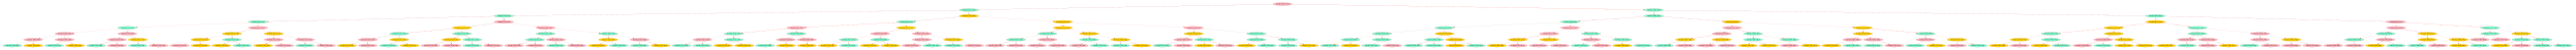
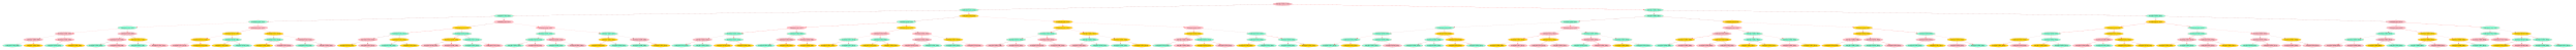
  digraph {
    fontname="Noto Serif"
    node [color=brown fillcolor=aquamarine fontname="Noto Serif" style=filled]
    edge [arrowhead=diamond color=red fontname="Noto Serif" style=solid]
    n1 [fillcolor=lightpink label="Node{data=[3571, 3571]}"]
    n2 [color=red label="Node{data=[2211, 2211]}"]
    n3 [color=red label="Node{data=[3925, 3925]}"]
    n4 [color=red label="Node{data=[1529, 1529]}"]
    n5 [fillcolor=gold label="Node{data=[3539, 3539]}"]
    n6 [color=red label="Node{data=[3683, 3683]}"]
    n7 [label="Node{data=[6855, 6855]}"]
    n8 [color=red label="Node{data=[1513, 1513]}"]
    n9 [color=red fillcolor=lightpink label="Node{data=[2153, 2153]}"]
    n10 [color=red label="Node{data=[3470, 3470]}"]
    n11 [color=red fillcolor=gold label="Node{data=[3555, 3555]}"]
    n12 [label="Node{data=[1505, 1505]}"]
    n13 [color=red fillcolor=lightpink label="Node{data=[1521, 1521]}"]
    n14 [color=red fillcolor=gold label="Node{data=[2145, 2145]}"]
    n15 [color=red fillcolor=lightpink label="Node{data=[2203, 2203]}"]
    n16 [fillcolor=lightpink label="Node{data=[1501, 1501]}"]
    n17 [fillcolor=lightpink label="Node{data=[1509, 1509]}"]
    n18 [fillcolor=gold label="Node{data=[1517, 1517]}"]
    n19 [color=red fillcolor=gold label="Node{data=[1525, 1525]}"]
    n20 [fillcolor=lightpink label="Node{data=[1499, 1499]}"]
    n21 [color=red fillcolor=lightpink label="Node{data=[1503, 1503]}"]
    n22 [color=red fillcolor=lightpink label="Node{data=[1507, 1507]}"]
    n23 [fillcolor=gold label="Node{data=[1511, 1511]}"]
    n24 [label="Node{data=[1498, 1498]}"]
    n25 [color=red fillcolor=gold label="Node{data=[1500, 1500]}"]
    n26 [label="Node{data=[1502, 1502]}"]
    n27 [color=red fillcolor=gold label="Node{data=[1504, 1504]}"]
    n28 [color=red label="Node{data=[1506, 1506]}"]
    n29 [color=red fillcolor=lightpink label="Node{data=[1508, 1508]}"]
    n30 [label="Node{data=[1510, 1510]}"]
    n31 [color=red fillcolor=lightpink label="Node{data=[1512, 1512]}"]
    n32 [color=red fillcolor=gold label="Node{data=[1515, 1515]}"]
    n33 [color=red label="Node{data=[1519, 1519]}"]
-   n34 [color=red fillcolor=lightpink label="Node{data=[1523, 1523]}"]
+   n34 [color=red label="Node{data=[1523, 1523]}"]
    n35 [fillcolor=lightpink label="Node{data=[1527, 1527]}"]
    n36 [color=red fillcolor=lightpink label="Node{data=[1514, 1514]}"]
    n37 [color=red fillcolor=gold label="Node{data=[1516, 1516]}"]
    n38 [fillcolor=gold label="Node{data=[1518, 1518]}"]
    n39 [label="Node{data=[1520, 1520]}"]
    n40 [fillcolor=gold label="Node{data=[1522, 1522]}"]
    n41 [fillcolor=lightpink label="Node{data=[1524, 1524]}"]
    n42 [color=red label="Node{data=[1526, 1526]}"]
    n43 [fillcolor=lightpink label="Node{data=[1528, 1528]}"]
    n44 [label="Node{data=[2141, 2141]}"]
    n45 [color=red label="Node{data=[2149, 2149]}"]
    n46 [color=red label="Node{data=[2157, 2157]}"]
    n47 [color=red label="Node{data=[2207, 2207]}"]
    n48 [color=red fillcolor=lightpink label="Node{data=[1582, 1582]}"]
    n49 [fillcolor=gold label="Node{data=[2143, 2143]}"]
    n50 [color=red fillcolor=gold label="Node{data=[2147, 2147]}"]
    n51 [label="Node{data=[2151, 2151]}"]
    n52 [fillcolor=gold label="Node{data=[1530, 1530]}"]
    n53 [fillcolor=lightpink label="Node{data=[1613, 1613]}"]
    n54 [label="Node{data=[2142, 2142]}"]
    n55 [fillcolor=gold label="Node{data=[2144, 2144]}"]
    n56 [fillcolor=lightpink label="Node{data=[2146, 2146]}"]
    n57 [color=red fillcolor=lightpink label="Node{data=[2148, 2148]}"]
    n58 [color=red label="Node{data=[2150, 2150]}"]
    n59 [color=red fillcolor=lightpink label="Node{data=[2152, 2152]}"]
    n60 [color=red label="Node{data=[2155, 2155]}"]
    n61 [color=red fillcolor=lightpink label="Node{data=[2201, 2201]}"]
    n62 [color=red fillcolor=gold label="Node{data=[2205, 2205]}"]
    n63 [fillcolor=lightpink label="Node{data=[2209, 2209]}"]
-   n64 [color=red fillcolor=lightpink label="Node{data=[2154, 2154]}"]
+   n64 [color=red label="Node{data=[2154, 2154]}"]
    n65 [color=red fillcolor=lightpink label="Node{data=[2156, 2156]}"]
    n66 [color=red label="Node{data=[2158, 2158]}"]
    n67 [fillcolor=lightpink label="Node{data=[2202, 2202]}"]
    n68 [color=red fillcolor=gold label="Node{data=[2204, 2204]}"]
    n69 [label="Node{data=[2206, 2206]}"]
    n70 [color=red label="Node{data=[2208, 2208]}"]
    n71 [fillcolor=gold label="Node{data=[2210, 2210]}"]
    n72 [color=red fillcolor=lightpink label="Node{data=[2367, 2367]}"]
    n73 [fillcolor=gold label="Node{data=[3531, 3531]}"]
    n74 [color=red fillcolor=gold label="Node{data=[3547, 3547]}"]
    n75 [color=red fillcolor=lightpink label="Node{data=[3563, 3563]}"]
    n76 [color=red label="Node{data=[2215, 2215]}"]
    n77 [color=red label="Node{data=[3466, 3466]}"]
    n78 [color=red fillcolor=lightpink label="Node{data=[3474, 3474]}"]
    n79 [color=red fillcolor=lightpink label="Node{data=[3535, 3535]}"]
    n80 [fillcolor=lightpink label="Node{data=[2213, 2213]}"]
    n81 [color=red label="Node{data=[2217, 2217]}"]
    n82 [fillcolor=lightpink label="Node{data=[3464, 3464]}"]
    n83 [color=red fillcolor=lightpink label="Node{data=[3468, 3468]}"]
    n84 [label="Node{data=[2212, 2212]}"]
    n85 [color=red label="Node{data=[2214, 2214]}"]
    n86 [color=red fillcolor=gold label="Node{data=[2216, 2216]}"]
    n87 [fillcolor=gold label="Node{data=[2244, 2244]}"]
    n88 [label="Node{data=[3463, 3463]}"]
    n89 [color=red fillcolor=gold label="Node{data=[3465, 3465]}"]
    n90 [color=red fillcolor=gold label="Node{data=[3469, 3469]}"]
    n91 [color=red label="Node{data=[3472, 3472]}"]
    n92 [label="Node{data=[3496, 3496]}"]
    n93 [fillcolor=lightpink label="Node{data=[3533, 3533]}"]
    n94 [fillcolor=gold label="Node{data=[3537, 3537]}"]
    n95 [color=red fillcolor=gold label="Node{data=[3471, 3471]}"]
    n96 [label="Node{data=[3473, 3473]}"]
    n97 [fillcolor=gold label="Node{data=[3475, 3475]}"]
    n98 [fillcolor=gold label="Node{data=[3530, 3530]}"]
    n99 [color=red fillcolor=lightpink label="Node{data=[3532, 3532]}"]
    n100 [label="Node{data=[3534, 3534]}"]
    n101 [color=red label="Node{data=[3536, 3536]}"]
    n102 [color=red fillcolor=lightpink label="Node{data=[3538, 3538]}"]
    n103 [color=red label="Node{data=[3543, 3543]}"]
    n104 [color=red fillcolor=gold label="Node{data=[3551, 3551]}"]
    n105 [fillcolor=gold label="Node{data=[3559, 3559]}"]
    n106 [label="Node{data=[3567, 3567]}"]
    n107 [color=red label="Node{data=[3541, 3541]}"]
    n108 [color=red fillcolor=lightpink label="Node{data=[3545, 3545]}"]
    n109 [label="Node{data=[3549, 3549]}"]
    n110 [color=red fillcolor=gold label="Node{data=[3553, 3553]}"]
    n111 [fillcolor=lightpink label="Node{data=[3540, 3540]}"]
    n112 [fillcolor=lightpink label="Node{data=[3542, 3542]}"]
    n113 [fillcolor=lightpink label="Node{data=[3544, 3544]}"]
    n114 [fillcolor=lightpink label="Node{data=[3546, 3546]}"]
    n115 [fillcolor=lightpink label="Node{data=[3548, 3548]}"]
    n116 [label="Node{data=[3550, 3550]}"]
    n117 [label="Node{data=[3552, 3552]}"]
    n118 [color=red fillcolor=gold label="Node{data=[3554, 3554]}"]
    n119 [fillcolor=lightpink label="Node{data=[3557, 3557]}"]
    n120 [label="Node{data=[3561, 3561]}"]
    n121 [color=red label="Node{data=[3565, 3565]}"]
    n122 [label="Node{data=[3569, 3569]}"]
    n123 [color=red label="Node{data=[3556, 3556]}"]
    n124 [color=red fillcolor=lightpink label="Node{data=[3558, 3558]}"]
    n125 [fillcolor=gold label="Node{data=[3560, 3560]}"]
    n126 [fillcolor=lightpink label="Node{data=[3562, 3562]}"]
    n127 [fillcolor=gold label="Node{data=[3564, 3564]}"]
    n128 [label="Node{data=[3566, 3566]}"]
    n129 [label="Node{data=[3568, 3568]}"]
    n130 [fillcolor=gold label="Node{data=[3570, 3570]}"]
    n131 [color=red label="Node{data=[3608, 3608]}"]
    n132 [color=red fillcolor=gold label="Node{data=[3838, 3838]}"]
    n133 [color=red fillcolor=gold label="Node{data=[4315, 4315]}"]
    n134 [fillcolor=lightpink label="Node{data=[6871, 6871]}"]
    n135 [color=red label="Node{data=[3600, 3600]}"]
    n136 [color=red fillcolor=lightpink label="Node{data=[3675, 3675]}"]
    n137 [color=red fillcolor=lightpink label="Node{data=[3761, 3761]}"]
    n138 [fillcolor=gold label="Node{data=[3846, 3846]}"]
    n139 [color=red label="Node{data=[3596, 3596]}"]
    n140 [color=red fillcolor=gold label="Node{data=[3604, 3604]}"]
    n141 [color=red fillcolor=lightpink label="Node{data=[3612, 3612]}"]
    n142 [color=red label="Node{data=[3679, 3679]}"]
    n143 [label="Node{data=[3594, 3594]}"]
    n144 [color=red label="Node{data=[3598, 3598]}"]
    n145 [label="Node{data=[3602, 3602]}"]
    n146 [color=red fillcolor=gold label="Node{data=[3606, 3606]}"]
    n147 [color=red label="Node{data=[3572, 3572]}"]
    n148 [fillcolor=gold label="Node{data=[3595, 3595]}"]
    n149 [color=red label="Node{data=[3597, 3597]}"]
    n150 [fillcolor=lightpink label="Node{data=[3599, 3599]}"]
    n151 [color=red label="Node{data=[3601, 3601]}"]
    n152 [label="Node{data=[3603, 3603]}"]
    n153 [color=red fillcolor=gold label="Node{data=[3605, 3605]}"]
    n154 [color=red label="Node{data=[3607, 3607]}"]
    n155 [color=red fillcolor=gold label="Node{data=[3610, 3610]}"]
    n156 [color=red fillcolor=gold label="Node{data=[3673, 3673]}"]
    n157 [color=red fillcolor=lightpink label="Node{data=[3677, 3677]}"]
    n158 [color=red label="Node{data=[3681, 3681]}"]
    n159 [fillcolor=gold label="Node{data=[3609, 3609]}"]
    n160 [color=red fillcolor=lightpink label="Node{data=[3611, 3611]}"]
    n161 [fillcolor=lightpink label="Node{data=[3614, 3614]}"]
    n162 [fillcolor=lightpink label="Node{data=[3674, 3674]}"]
    n163 [label="Node{data=[3676, 3676]}"]
    n164 [color=red fillcolor=lightpink label="Node{data=[3678, 3678]}"]
    n165 [fillcolor=gold label="Node{data=[3680, 3680]}"]
    n166 [label="Node{data=[3682, 3682]}"]
    n167 [fillcolor=lightpink label="Node{data=[3687, 3687]}"]
    n168 [color=red label="Node{data=[3834, 3834]}"]
    n169 [color=red fillcolor=gold label="Node{data=[3842, 3842]}"]
    n170 [color=red label="Node{data=[3899, 3899]}"]
    n171 [fillcolor=gold label="Node{data=[3685, 3685]}"]
    n172 [color=red fillcolor=gold label="Node{data=[3689, 3689]}"]
    n173 [label="Node{data=[3832, 3832]}"]
    n174 [color=red label="Node{data=[3836, 3836]}"]
    n175 [label="Node{data=[3684, 3684]}"]
    n176 [color=red fillcolor=lightpink label="Node{data=[3686, 3686]}"]
    n177 [color=red fillcolor=lightpink label="Node{data=[3688, 3688]}"]
    n178 [fillcolor=lightpink label="Node{data=[3760, 3760]}"]
    n179 [color=red fillcolor=gold label="Node{data=[3787, 3787]}"]
    n180 [fillcolor=gold label="Node{data=[3833, 3833]}"]
    n181 [color=red fillcolor=lightpink label="Node{data=[3835, 3835]}"]
    n182 [fillcolor=gold label="Node{data=[3837, 3837]}"]
    n183 [color=red fillcolor=lightpink label="Node{data=[3840, 3840]}"]
    n184 [fillcolor=lightpink label="Node{data=[3844, 3844]}"]
    n185 [fillcolor=lightpink label="Node{data=[3867, 3867]}"]
    n186 [fillcolor=gold label="Node{data=[3923, 3923]}"]
    n187 [color=red fillcolor=gold label="Node{data=[3839, 3839]}"]
    n188 [color=red label="Node{data=[3841, 3841]}"]
    n189 [color=red label="Node{data=[3843, 3843]}"]
    n190 [fillcolor=lightpink label="Node{data=[3845, 3845]}"]
    n191 [label="Node{data=[3855, 3855]}"]
    n192 [fillcolor=gold label="Node{data=[3877, 3877]}"]
    n193 [fillcolor=lightpink label="Node{data=[3922, 3922]}"]
    n194 [label="Node{data=[3924, 3924]}"]
    n195 [fillcolor=gold label="Node{data=[4306, 4306]}"]
    n196 [label="Node{data=[6633, 6633]}"]
    n197 [fillcolor=lightpink label="Node{data=[6863, 6863]}"]
    n198 [color=red label="Node{data=[7790, 7790]}"]
    n199 [color=red label="Node{data=[3929, 3929]}"]
    n200 [fillcolor=gold label="Node{data=[4311, 4311]}"]
    n201 [color=red label="Node{data=[4319, 4319]}"]
    n202 [fillcolor=lightpink label="Node{data=[6851, 6851]}"]
    n203 [fillcolor=gold label="Node{data=[3927, 3927]}"]
    n204 [label="Node{data=[3964, 3964]}"]
    n205 [color=red fillcolor=lightpink label="Node{data=[4309, 4309]}"]
    n206 [fillcolor=gold label="Node{data=[4313, 4313]}"]
    n207 [color=red fillcolor=gold label="Node{data=[3926, 3926]}"]
    n208 [color=red fillcolor=lightpink label="Node{data=[3928, 3928]}"]
    n209 [color=red fillcolor=gold label="Node{data=[3930, 3930]}"]
    n210 [color=red label="Node{data=[4067, 4067]}"]
    n211 [color=red fillcolor=lightpink label="Node{data=[4308, 4308]}"]
    n212 [label="Node{data=[4310, 4310]}"]
    n213 [fillcolor=gold label="Node{data=[4312, 4312]}"]
    n214 [fillcolor=gold label="Node{data=[4314, 4314]}"]
    n215 [fillcolor=lightpink label="Node{data=[4317, 4317]}"]
    n216 [color=red fillcolor=lightpink label="Node{data=[6592, 6592]}"]
    n217 [fillcolor=lightpink label="Node{data=[6797, 6797]}"]
    n218 [fillcolor=gold label="Node{data=[6853, 6853]}"]
    n219 [fillcolor=gold label="Node{data=[4316, 4316]}"]
    n220 [color=red label="Node{data=[4318, 4318]}"]
    n221 [fillcolor=lightpink label="Node{data=[6557, 6557]}"]
    n222 [color=red fillcolor=gold label="Node{data=[6627, 6627]}"]
    n223 [label="Node{data=[6789, 6789]}"]
    n224 [fillcolor=lightpink label="Node{data=[6817, 6817]}"]
    n225 [color=red fillcolor=lightpink label="Node{data=[6852, 6852]}"]
    n226 [fillcolor=lightpink label="Node{data=[6854, 6854]}"]
    n227 [label="Node{data=[6859, 6859]}"]
    n228 [fillcolor=gold label="Node{data=[6867, 6867]}"]
    n229 [color=red label="Node{data=[7744, 7744]}"]
    n230 [fillcolor=gold label="Node{data=[8147, 8147]}"]
    n231 [color=red label="Node{data=[6857, 6857]}"]
    n232 [fillcolor=lightpink label="Node{data=[6861, 6861]}"]
    n233 [color=red fillcolor=gold label="Node{data=[6865, 6865]}"]
    n234 [color=red fillcolor=gold label="Node{data=[6869, 6869]}"]
    n235 [fillcolor=lightpink label="Node{data=[6856, 6856]}"]
    n236 [fillcolor=lightpink label="Node{data=[6858, 6858]}"]
    n237 [fillcolor=gold label="Node{data=[6860, 6860]}"]
    n238 [label="Node{data=[6862, 6862]}"]
    n239 [label="Node{data=[6864, 6864]}"]
    n240 [fillcolor=lightpink label="Node{data=[6866, 6866]}"]
    n241 [fillcolor=gold label="Node{data=[6868, 6868]}"]
    n242 [label="Node{data=[6870, 6870]}"]
    n243 [color=red fillcolor=lightpink label="Node{data=[6888, 6888]}"]
    n244 [color=red fillcolor=lightpink label="Node{data=[7759, 7759]}"]
    n245 [label="Node{data=[8145, 8145]}"]
    n246 [label="Node{data=[8193, 8193]}"]
    n247 [fillcolor=gold label="Node{data=[7963, 7963]}"]
    n248 [color=red fillcolor=lightpink label="Node{data=[8146, 8146]}"]
    n249 [color=red label="Node{data=[8148, 8148]}"]
    n250 [label="Node{data=[9912, 9912]}"]
    n1 -> n2 [arrowhead=onormal color=brown]
    n1 -> n3
    n2 -> n4 [arrowhead=onormal color=brown]
    n2 -> n5 [arrowhead=vee]
    n3 -> n6 [color=brown style=dashed]
    n3 -> n7 [arrowhead=onormal color=brown]
    n4 -> n8 [color=brown]
    n4 -> n9 [color=brown style=dashed]
    n5 -> n10 [arrowhead=vee color=brown]
    n5 -> n11 [arrowhead=vee style=dashed]
    n6 -> n131 [color=brown]
    n6 -> n132 [arrowhead=onormal color=brown]
    n7 -> n133 [arrowhead=onormal color=brown]
    n7 -> n134 [arrowhead=vee color=brown]
    n8 -> n12 [arrowhead=vee style=dashed]
    n8 -> n13 [arrowhead=onormal style=dashed]
    n9 -> n14 [arrowhead=onormal color=brown]
    n9 -> n15 [style=dashed]
    n10 -> n72 [arrowhead=vee]
    n10 -> n73 [arrowhead=vee style=dashed]
    n11 -> n74 [style=dashed]
    n11 -> n75 [style=dashed]
    n12 -> n16 [style=dashed]
    n12 -> n17 [arrowhead=vee style=dashed]
    n13 -> n18 [arrowhead=onormal]
    n13 -> n19 [arrowhead=onormal style=dashed]
    n14 -> n44 [arrowhead=onormal]
    n14 -> n45 [arrowhead=onormal style=dashed]
    n15 -> n46 [arrowhead=onormal color=brown]
    n15 -> n47 [style=dashed]
    n16 -> n20 [arrowhead=vee color=brown style=dashed]
    n16 -> n21 [arrowhead=onormal color=brown style=dashed]
    n17 -> n22 [arrowhead=vee color=brown style=dashed]
    n17 -> n23 [arrowhead=onormal color=brown]
    n18 -> n32 [style=dashed]
    n18 -> n33 [arrowhead=vee]
    n19 -> n34 [arrowhead=vee color=brown style=dashed]
    n19 -> n35 [arrowhead=vee style=dashed]
    n20 -> n24 [arrowhead=onormal color=brown style=dashed]
    n20 -> n25 [arrowhead=vee]
    n21 -> n26 [arrowhead=onormal color=brown]
    n21 -> n27 [arrowhead=vee style=dashed]
    n22 -> n28 [arrowhead=vee color=brown]
    n22 -> n29 [arrowhead=vee color=brown style=dashed]
    n23 -> n30 [color=brown]
    n23 -> n31 [color=brown style=dashed]
    n32 -> n36 [arrowhead=onormal color=brown style=dashed]
    n32 -> n37
    n33 -> n38 [color=brown]
    n33 -> n39 [arrowhead=vee color=brown]
    n34 -> n40
    n34 -> n41 [style=dashed]
    n35 -> n42 [color=brown]
    n35 -> n43 [color=brown]
    n44 -> n48 [arrowhead=vee color=brown]
    n44 -> n49 [arrowhead=onormal color=brown]
    n45 -> n50 [arrowhead=vee]
    n45 -> n51 [arrowhead=onormal color=brown]
    n46 -> n60 [arrowhead=vee color=brown style=dashed]
    n46 -> n61 [arrowhead=vee style=dashed]
    n47 -> n62 [color=brown]
    n47 -> n63 [arrowhead=vee color=brown style=dashed]
    n48 -> n52 [arrowhead=vee color=brown]
    n48 -> n53 [color=brown style=dashed]
    n49 -> n54 [arrowhead=vee]
    n49 -> n55 [color=brown style=dashed]
    n50 -> n56 [color=brown]
    n50 -> n57
    n51 -> n58 [color=brown style=dashed]
    n51 -> n59 [style=dashed]
    n60 -> n64 [color=brown]
    n60 -> n65 [color=brown]
    n61 -> n66 [arrowhead=vee]
    n61 -> n67 [color=brown style=dashed]
    n62 -> n68 [arrowhead=vee]
    n62 -> n69 [arrowhead=vee color=brown]
    n63 -> n70 [arrowhead=vee color=brown style=dashed]
    n63 -> n71
    n72 -> n76
    n72 -> n77 [arrowhead=vee color=brown]
    n73 -> n78 [arrowhead=onormal]
    n73 -> n79 [arrowhead=vee color=brown style=dashed]
    n74 -> n103
    n74 -> n104 [style=dashed]
    n75 -> n105 [arrowhead=vee]
    n75 -> n106 [arrowhead=onormal color=brown style=dashed]
    n76 -> n80 [arrowhead=vee color=brown style=dashed]
    n76 -> n81
    n77 -> n82 [arrowhead=onormal color=brown style=dashed]
    n77 -> n83 [arrowhead=onormal]
    n78 -> n91 [arrowhead=onormal style=dashed]
    n78 -> n92 [arrowhead=vee]
    n79 -> n93 [arrowhead=onormal]
    n79 -> n94 [arrowhead=vee color=brown style=dashed]
    n80 -> n84
    n80 -> n85 [color=brown style=dashed]
    n81 -> n86 [arrowhead=vee color=brown style=dashed]
    n81 -> n87 [arrowhead=vee]
    n82 -> n88 [color=brown style=dashed]
    n82 -> n89 [style=dashed]
    n83 -> n90 [color=brown]
    n91 -> n95 [arrowhead=vee color=brown]
    n91 -> n96 [arrowhead=vee color=brown]
    n92 -> n97 [color=brown style=dashed]
    n92 -> n98
    n93 -> n99 [color=brown style=dashed]
    n93 -> n100 [arrowhead=vee color=brown style=dashed]
    n94 -> n101 [arrowhead=vee color=brown style=dashed]
    n94 -> n102 [arrowhead=onormal style=dashed]
    n103 -> n107 [arrowhead=vee color=brown style=dashed]
    n103 -> n108
    n104 -> n109 [color=brown]
    n104 -> n110 [color=brown style=dashed]
    n105 -> n119 [arrowhead=vee style=dashed]
    n105 -> n120 [arrowhead=onormal]
    n106 -> n121 [arrowhead=vee color=brown style=dashed]
    n106 -> n122 [arrowhead=vee]
    n107 -> n111 [color=brown]
    n107 -> n112 [arrowhead=vee style=dashed]
    n108 -> n113 [style=dashed]
    n108 -> n114 [arrowhead=onormal color=brown]
    n109 -> n115 [color=brown style=dashed]
    n109 -> n116 [arrowhead=vee color=brown style=dashed]
    n110 -> n117 [arrowhead=vee color=brown]
    n110 -> n118 [arrowhead=onormal color=brown]
    n119 -> n123 [arrowhead=onormal color=brown]
    n119 -> n124 [arrowhead=onormal style=dashed]
    n120 -> n125 [arrowhead=vee style=dashed]
    n120 -> n126
    n121 -> n127 [arrowhead=vee style=dashed]
    n121 -> n128 [arrowhead=vee color=brown style=dashed]
    n122 -> n129 [color=brown]
    n122 -> n130 [color=brown]
    n131 -> n135 [color=brown style=dashed]
    n131 -> n136 [arrowhead=vee style=dashed]
    n132 -> n137 [arrowhead=vee color=brown style=dashed]
    n132 -> n138 [style=dashed]
    n133 -> n195 [arrowhead=vee]
    n133 -> n196 [arrowhead=vee]
    n134 -> n197 [arrowhead=onormal color=brown style=dashed]
    n134 -> n198 [arrowhead=onormal]
    n135 -> n139 [arrowhead=onormal color=brown style=dashed]
    n135 -> n140 [arrowhead=onormal]
    n136 -> n141 [arrowhead=onormal color=brown style=dashed]
    n136 -> n142 [color=brown style=dashed]
    n137 -> n167 [color=brown style=dashed]
    n137 -> n168 [arrowhead=onormal]
    n138 -> n169 [color=brown]
    n138 -> n170 [arrowhead=vee]
    n139 -> n143 [style=dashed]
    n139 -> n144 [arrowhead=vee color=brown style=dashed]
    n140 -> n145 [arrowhead=onormal]
    n140 -> n146 [arrowhead=onormal]
    n141 -> n155 [arrowhead=vee]
    n141 -> n156 [arrowhead=vee color=brown]
    n142 -> n157 [color=brown]
    n142 -> n158 [arrowhead=vee color=brown style=dashed]
    n143 -> n147 [style=dashed]
    n143 -> n148 [arrowhead=vee]
    n144 -> n149 [arrowhead=onormal style=dashed]
    n144 -> n150 [arrowhead=onormal style=dashed]
    n145 -> n151 [arrowhead=vee color=brown]
    n145 -> n152 [arrowhead=vee color=brown]
    n146 -> n153 [color=brown style=dashed]
    n146 -> n154 [arrowhead=onormal]
    n155 -> n159 [arrowhead=onormal style=dashed]
    n155 -> n160 [arrowhead=vee style=dashed]
    n156 -> n161 [arrowhead=onormal]
    n156 -> n162 [arrowhead=onormal color=brown style=dashed]
    n157 -> n163 [color=brown style=dashed]
    n157 -> n164
    n158 -> n165 [color=brown style=dashed]
    n158 -> n166 [arrowhead=onormal style=dashed]
    n167 -> n171
    n167 -> n172 [arrowhead=onormal style=dashed]
    n168 -> n173 [color=brown]
    n168 -> n174 [style=dashed]
    n169 -> n183 [arrowhead=onormal style=dashed]
    n169 -> n184 [color=brown style=dashed]
    n170 -> n185 [style=dashed]
    n170 -> n186 [arrowhead=onormal style=dashed]
    n171 -> n175 [arrowhead=vee color=brown]
    n171 -> n176 [arrowhead=onormal color=brown style=dashed]
    n172 -> n177 [color=brown]
    n172 -> n178 [arrowhead=onormal color=brown]
    n173 -> n179 [style=dashed]
    n173 -> n180 [arrowhead=vee color=brown]
    n174 -> n181 [arrowhead=onormal style=dashed]
    n174 -> n182 [arrowhead=onormal color=brown style=dashed]
    n183 -> n187 [arrowhead=onormal color=brown]
    n183 -> n188 [arrowhead=onormal style=dashed]
    n184 -> n189 [arrowhead=onormal color=brown style=dashed]
    n184 -> n190
    n185 -> n191 [arrowhead=onormal style=dashed]
    n185 -> n192 [arrowhead=vee style=dashed]
    n186 -> n193 [arrowhead=onormal]
    n186 -> n194
    n195 -> n199 [arrowhead=onormal]
    n195 -> n200 [arrowhead=vee]
    n196 -> n201 [arrowhead=onormal color=brown style=dashed]
    n196 -> n202 [arrowhead=vee style=dashed]
    n197 -> n227 [color=brown style=dashed]
    n197 -> n228 [arrowhead=onormal]
    n198 -> n229 [arrowhead=vee color=brown style=dashed]
    n198 -> n230 [arrowhead=vee color=brown style=dashed]
    n199 -> n203 [arrowhead=onormal color=brown style=dashed]
    n199 -> n204 [arrowhead=onormal style=dashed]
    n200 -> n205 [arrowhead=onormal color=brown]
    n200 -> n206 [style=dashed]
    n201 -> n215
    n201 -> n216 [arrowhead=onormal color=brown]
    n202 -> n217 [color=brown]
    n202 -> n218 [arrowhead=vee color=brown style=dashed]
    n203 -> n207 [arrowhead=vee]
    n203 -> n208 [arrowhead=vee]
    n204 -> n209 [color=brown]
    n204 -> n210 [arrowhead=onormal style=dashed]
    n205 -> n211 [arrowhead=onormal]
    n205 -> n212 [arrowhead=vee style=dashed]
    n206 -> n213 [arrowhead=vee]
    n206 -> n214 [arrowhead=onormal]
    n215 -> n219 [arrowhead=onormal style=dashed]
    n215 -> n220 [arrowhead=vee]
    n216 -> n221 [arrowhead=vee color=brown style=dashed]
    n216 -> n222 [arrowhead=onormal color=brown]
    n217 -> n223 [arrowhead=onormal style=dashed]
    n217 -> n224 [arrowhead=vee]
    n218 -> n225 [style=dashed]
    n218 -> n226 [arrowhead=vee color=brown]
    n227 -> n231 [color=brown style=dashed]
    n227 -> n232 [arrowhead=vee style=dashed]
    n228 -> n233
    n228 -> n234 [arrowhead=onormal style=dashed]
    n229 -> n243 [arrowhead=onormal]
    n229 -> n244 [arrowhead=vee style=dashed]
    n230 -> n245 [style=dashed]
    n230 -> n246 [arrowhead=onormal]
    n231 -> n235 [style=dashed]
    n231 -> n236 [arrowhead=onormal]
    n232 -> n237 [color=brown]
    n232 -> n238 [arrowhead=onormal color=brown]
    n233 -> n239 [arrowhead=vee]
    n233 -> n240 [arrowhead=vee]
    n234 -> n241 [color=brown style=dashed]
    n234 -> n242 [arrowhead=onormal color=brown]
    n245 -> n247 [color=brown]
    n245 -> n248 [color=brown style=dashed]
    n246 -> n249 [color=brown style=dashed]
    n246 -> n250 [style=dashed]
  }
